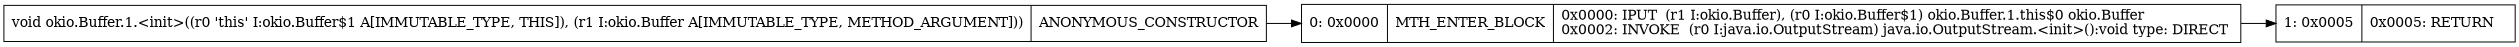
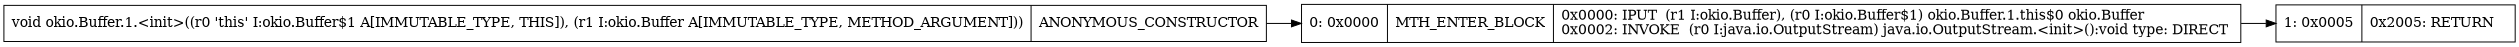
  digraph {
    rankdir=LR
    node [shape=record]
    n1 [label="{0\:\ 0x0000|MTH_ENTER_BLOCK\l|0x0000: IPUT  (r1 I:okio.Buffer), (r0 I:okio.Buffer$1) okio.Buffer.1.this$0 okio.Buffer \l0x0002: INVOKE  (r0 I:java.io.OutputStream) java.io.OutputStream.\<init\>():void type: DIRECT \l}"]
-   n2 [label="{1\:\ 0x0005|0x0005: RETURN   \l}"]
+   n2 [label="{1\:\ 0x0005|0x2005: RETURN   \l}"]
    n3 [label="{void okio.Buffer.1.\<init\>((r0 'this' I:okio.Buffer$1 A[IMMUTABLE_TYPE, THIS]), (r1 I:okio.Buffer A[IMMUTABLE_TYPE, METHOD_ARGUMENT]))  | ANONYMOUS_CONSTRUCTOR\l}"]
    n1 -> n2
    n3 -> n1
  }
